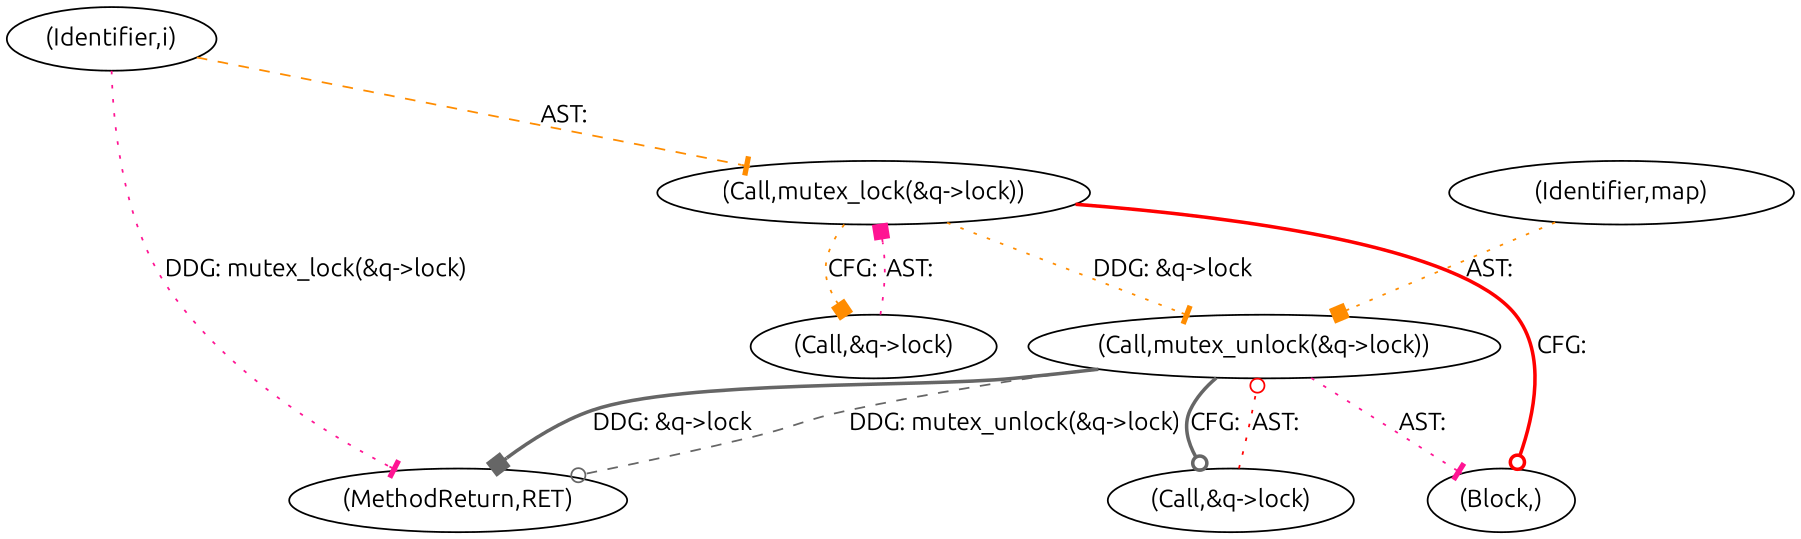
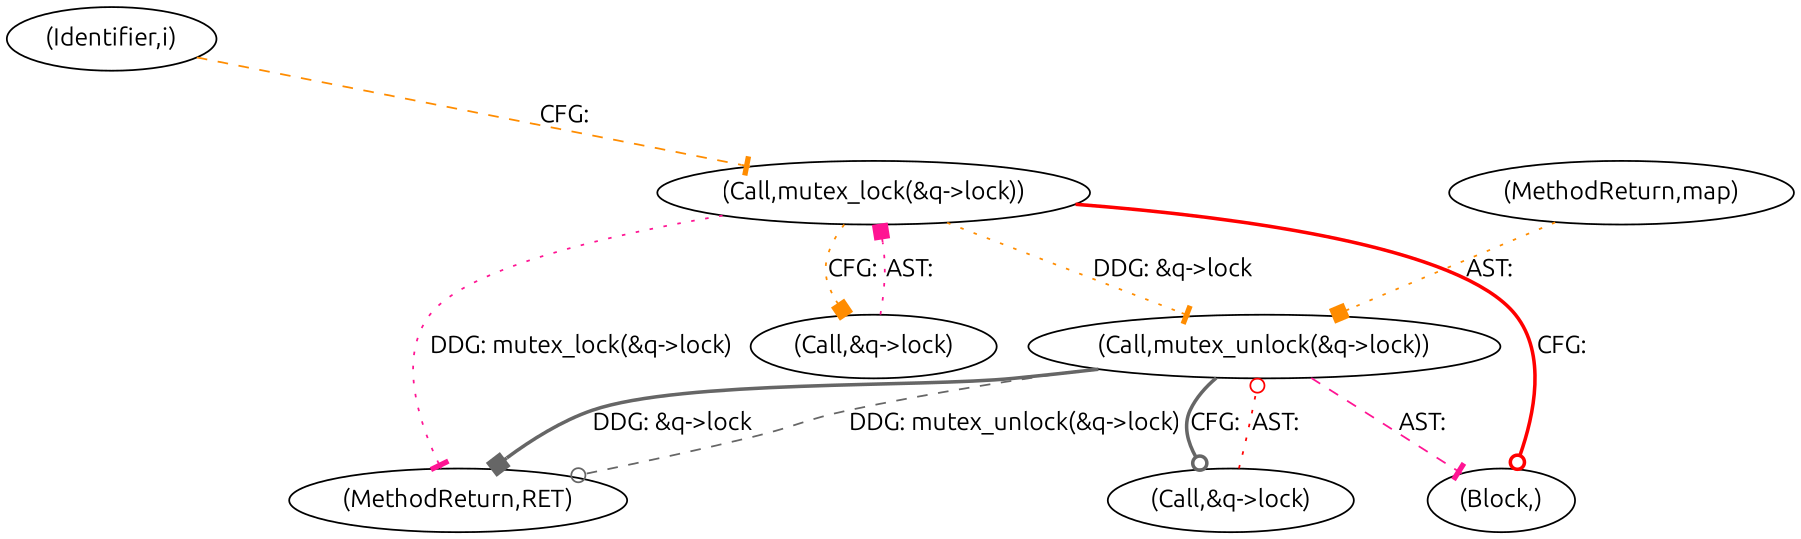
  digraph {
    fontname=Ubuntu
    node [fontname=Ubuntu]
    edge [arrowhead=tee color=darkorange fontname=Ubuntu style=dotted]
    n1 [label="(Call,mutex_unlock(&q->lock))"]
    n2 [label="(Block,)"]
    n3 [label="(Call,&q->lock)"]
    n4 [label="(MethodReturn,RET)"]
    n5 [label="(Call,mutex_lock(&q->lock))"]
    n6 [label="(Call,&q->lock)"]
-   n7 [label="(Identifier,map)"]
+   n7 [label="(MethodReturn,map)"]
    n8 [label="(Identifier,i)"]
-   n1 -> n2 [color=deeppink label="AST: "]
+   n1 -> n2 [color=deeppink label="AST: " style=dashed]
    n1 -> n3 [arrowhead=odot color=gray40 label="CFG: " style=bold]
    n1 -> n4 [arrowhead=box color=gray40 label="DDG: &q->lock" style=bold]
    n1 -> n4 [arrowhead=odot color=gray40 label="DDG: mutex_unlock(&q->lock)" style=dashed]
    n3 -> n1 [arrowhead=odot color=red label="AST: "]
    n5 -> n1 [label="DDG: &q->lock"]
    n5 -> n2 [arrowhead=odot color=red label="CFG: " style=bold]
-   n8 -> n4 [color=deeppink label="DDG: mutex_lock(&q->lock)"]
+   n5 -> n4 [color=deeppink label="DDG: mutex_lock(&q->lock)"]
    n5 -> n6 [arrowhead=box label="CFG: "]
    n6 -> n5 [arrowhead=box color=deeppink label="AST: "]
    n7 -> n1 [arrowhead=box label="AST: "]
-   n8 -> n5 [label="AST: " style=dashed]
+   n8 -> n5 [label="CFG: " style=dashed]
  }
